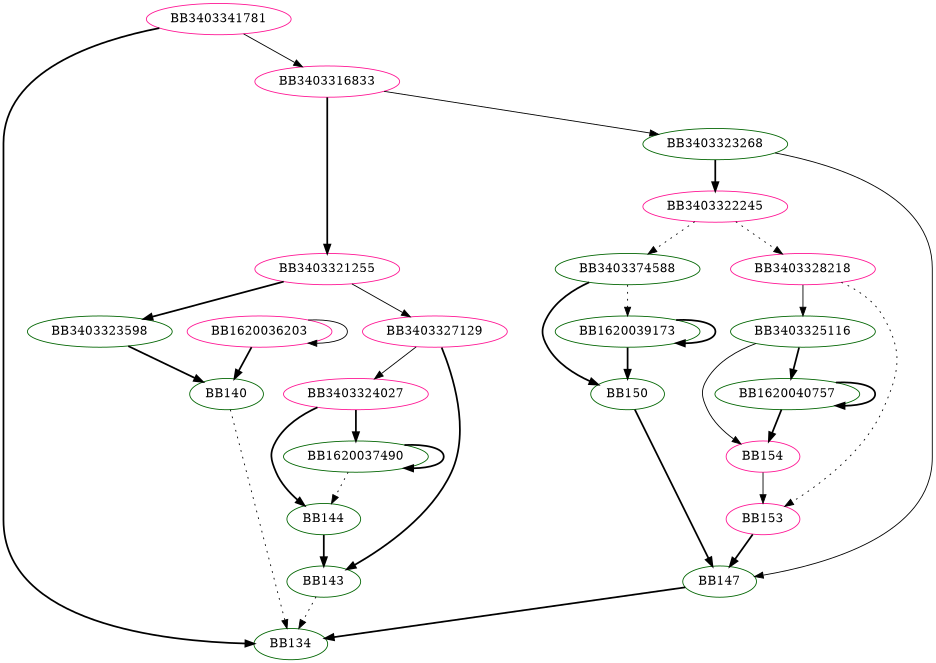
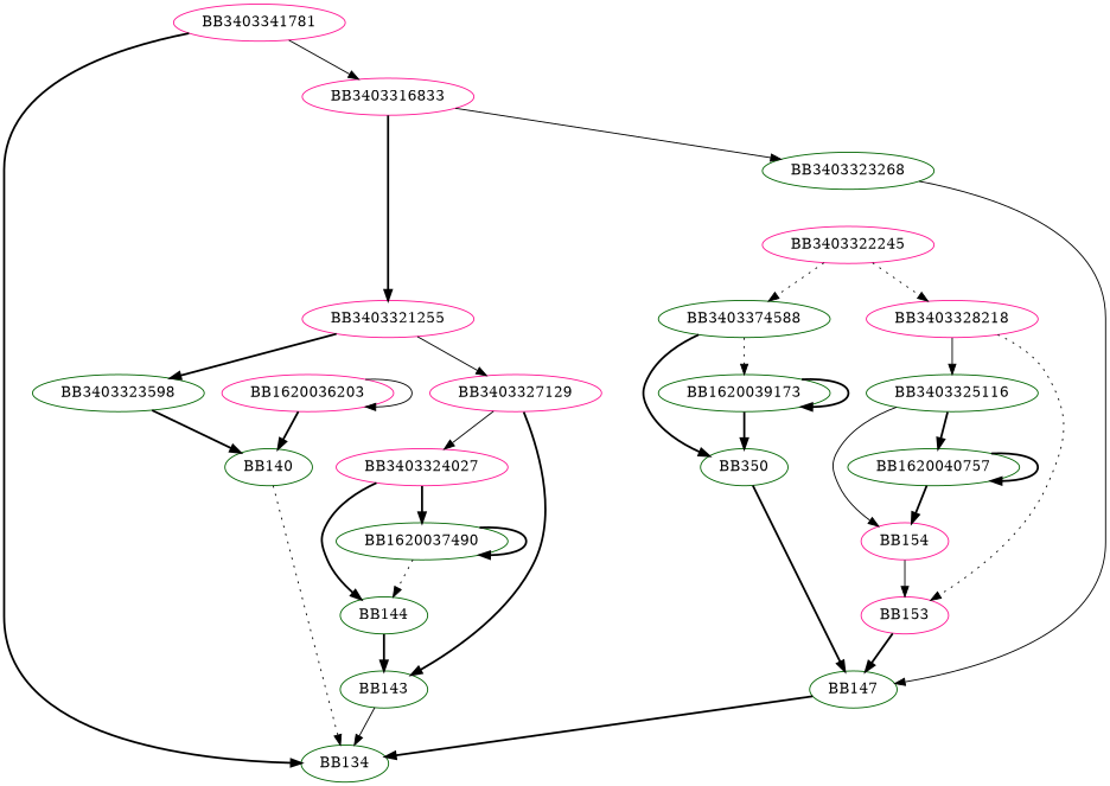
  digraph {
    node [color=darkgreen]
    edge [style=bold]
    BB3403341781 [color=deeppink]
    BB134
    BB3403316833 [color=deeppink]
    BB3403321255 [color=deeppink]
    BB3403323268
    BB3403323598
    BB3403327129 [color=deeppink]
    BB3403322245 [color=deeppink]
    BB147
    BB140
    BB3403324027 [color=deeppink]
    BB143
    n13 [label=BB3403374588]
    BB3403328218 [color=deeppink]
    BB1620036203 [color=deeppink]
    BB144
    BB1620037490
-   BB150
+   BB150 [label=BB350]
    BB1620039173
    BB3403325116
    BB153 [color=deeppink]
    BB154 [color=deeppink]
    BB1620040757
    BB3403341781 -> BB134
    BB3403341781 -> BB3403316833 [style=solid]
    BB3403316833 -> BB3403321255
    BB3403316833 -> BB3403323268 [style=solid]
    BB3403321255 -> BB3403323598
    BB3403321255 -> BB3403327129 [style=solid]
-   BB3403323268 -> BB3403322245
    BB3403323268 -> BB147 [style=solid]
    BB3403323598 -> BB140
    BB3403327129 -> BB3403324027 [style=solid]
    BB3403327129 -> BB143
    BB3403322245 -> n13 [style=dotted]
    BB3403322245 -> BB3403328218 [style=dotted]
    BB147 -> BB134
    BB140 -> BB134 [style=dotted]
    BB3403324027 -> BB144
    BB3403324027 -> BB1620037490
-   BB143 -> BB134 [style=dotted]
+   BB143 -> BB134 [style=solid]
    n13 -> BB150
    n13 -> BB1620039173 [style=dotted]
    BB3403328218 -> BB3403325116 [style=solid]
    BB3403328218 -> BB153 [style=dotted]
    BB1620036203 -> BB140
    BB1620036203 -> BB1620036203 [style=solid]
    BB144 -> BB143
    BB1620037490 -> BB144 [style=dotted]
    BB1620037490 -> BB1620037490
    BB150 -> BB147
    BB1620039173 -> BB150
    BB1620039173 -> BB1620039173
    BB3403325116 -> BB154 [style=solid]
    BB3403325116 -> BB1620040757
    BB153 -> BB147
    BB154 -> BB153 [style=solid]
    BB1620040757 -> BB154
    BB1620040757 -> BB1620040757
  }
